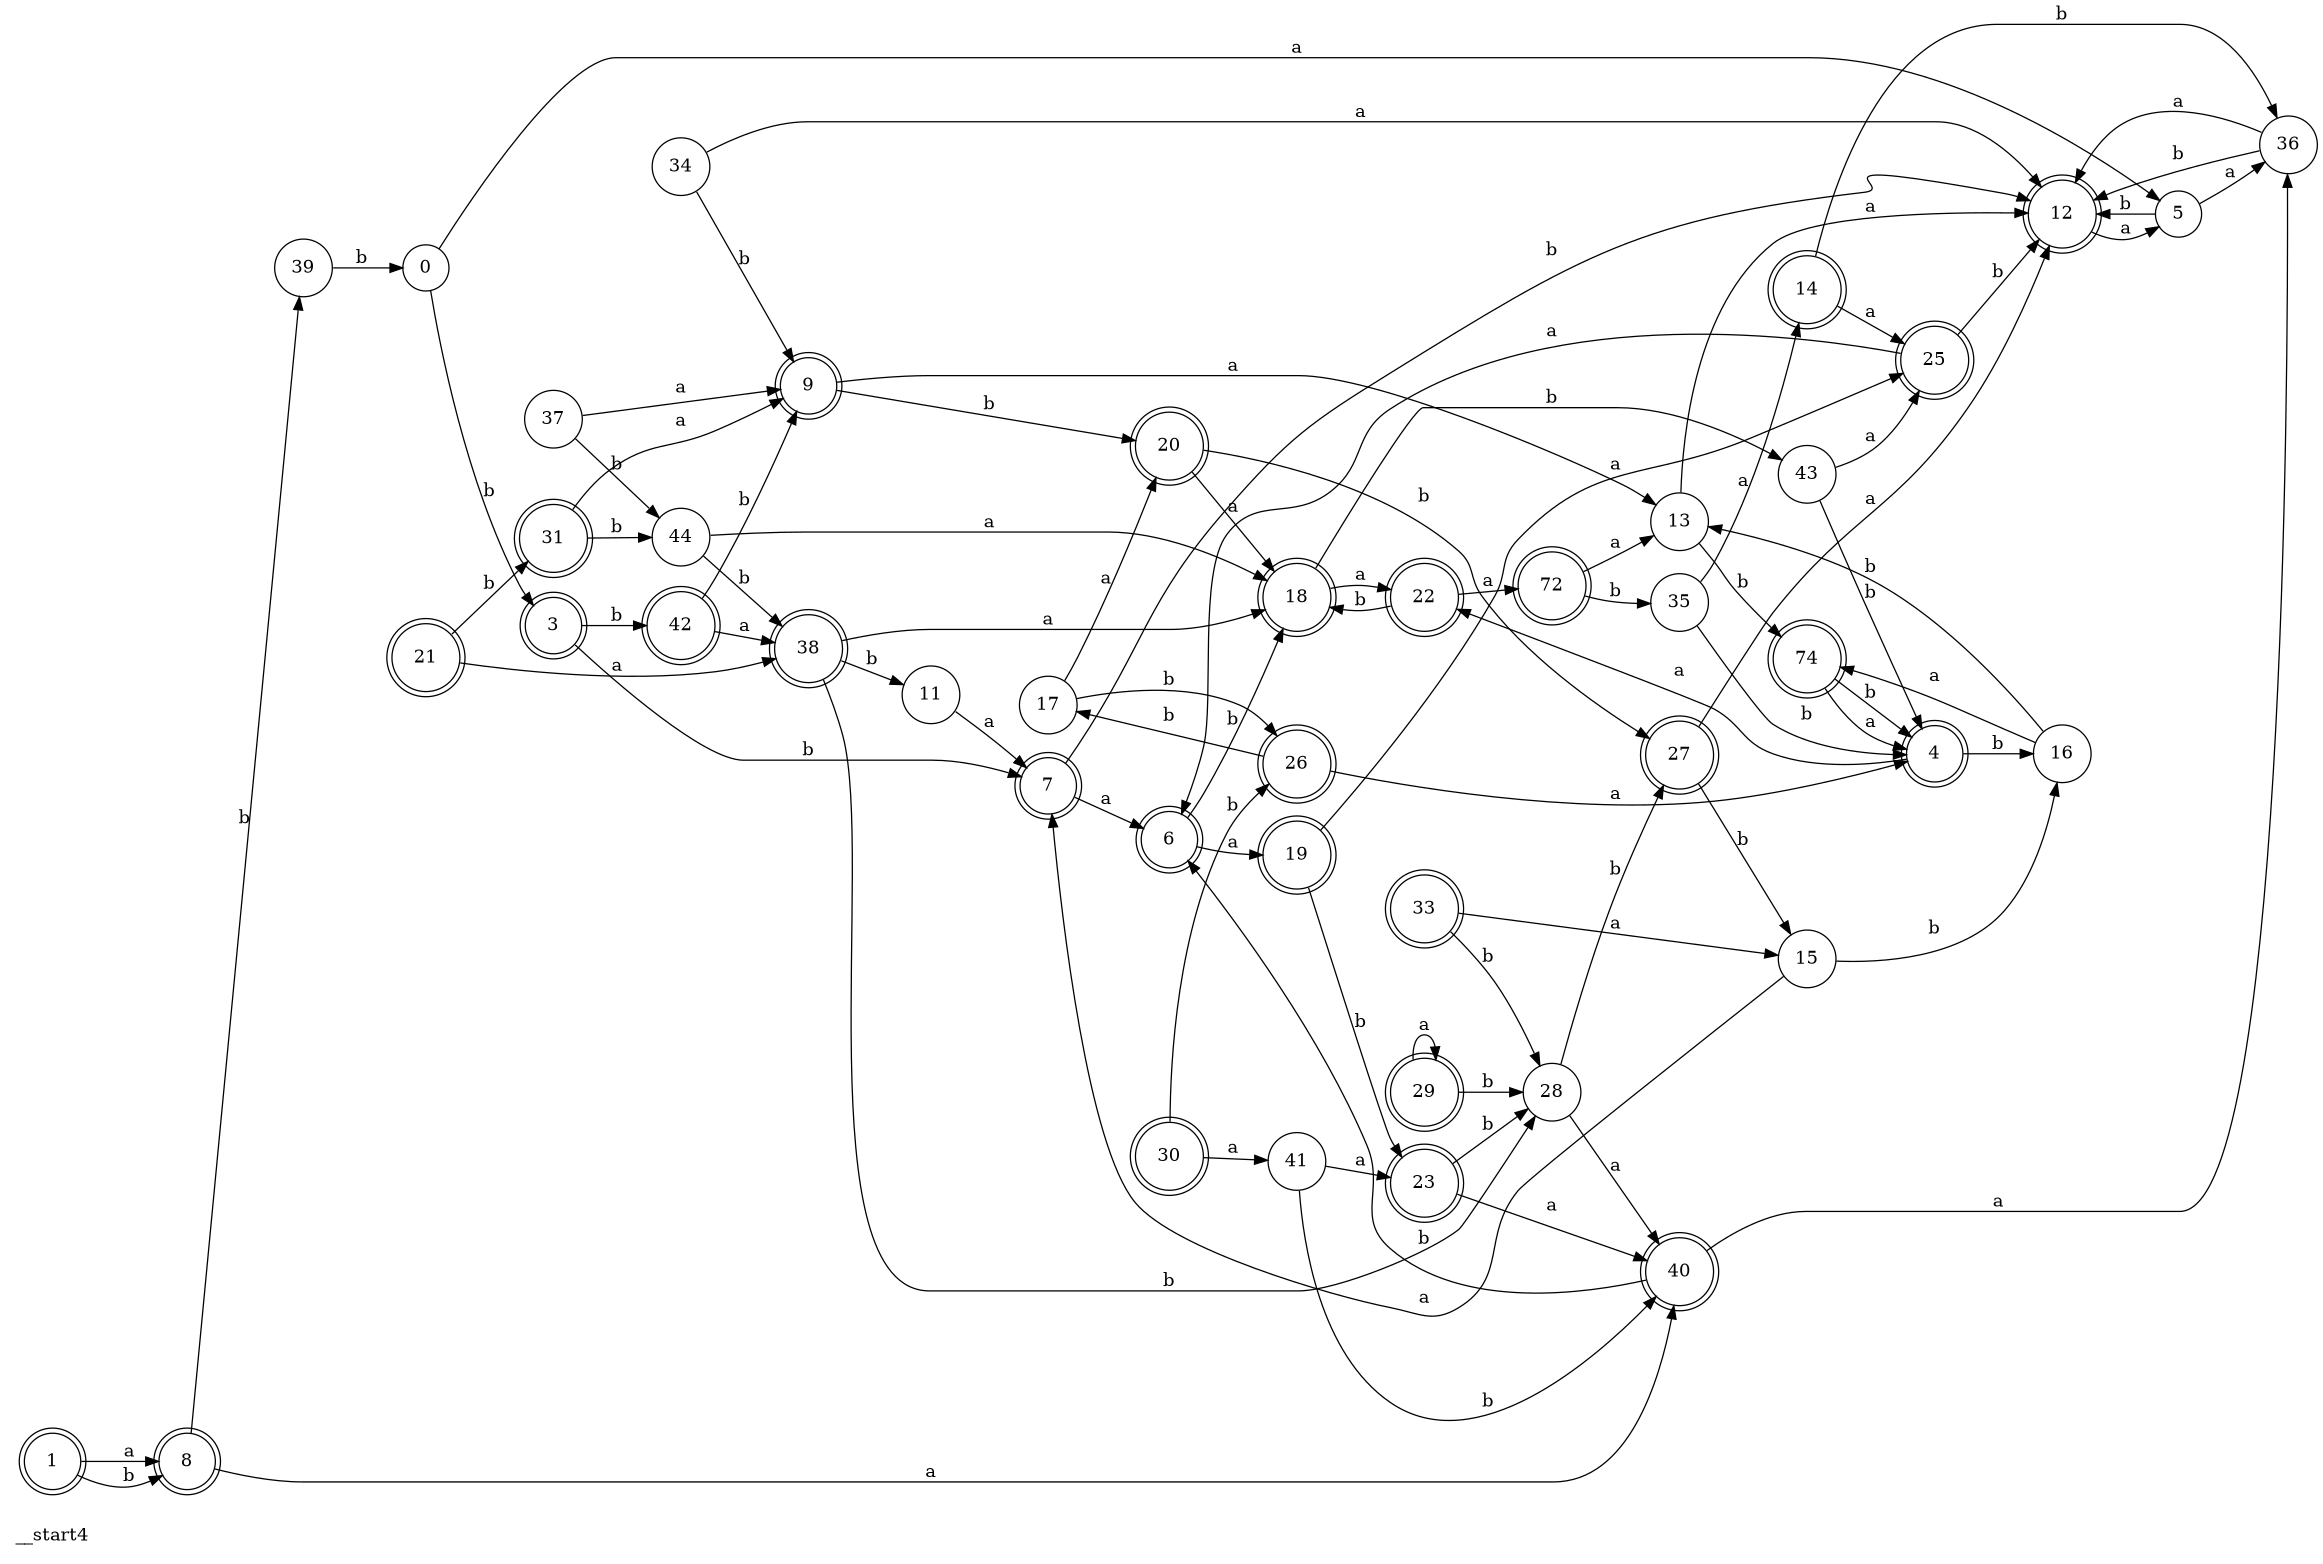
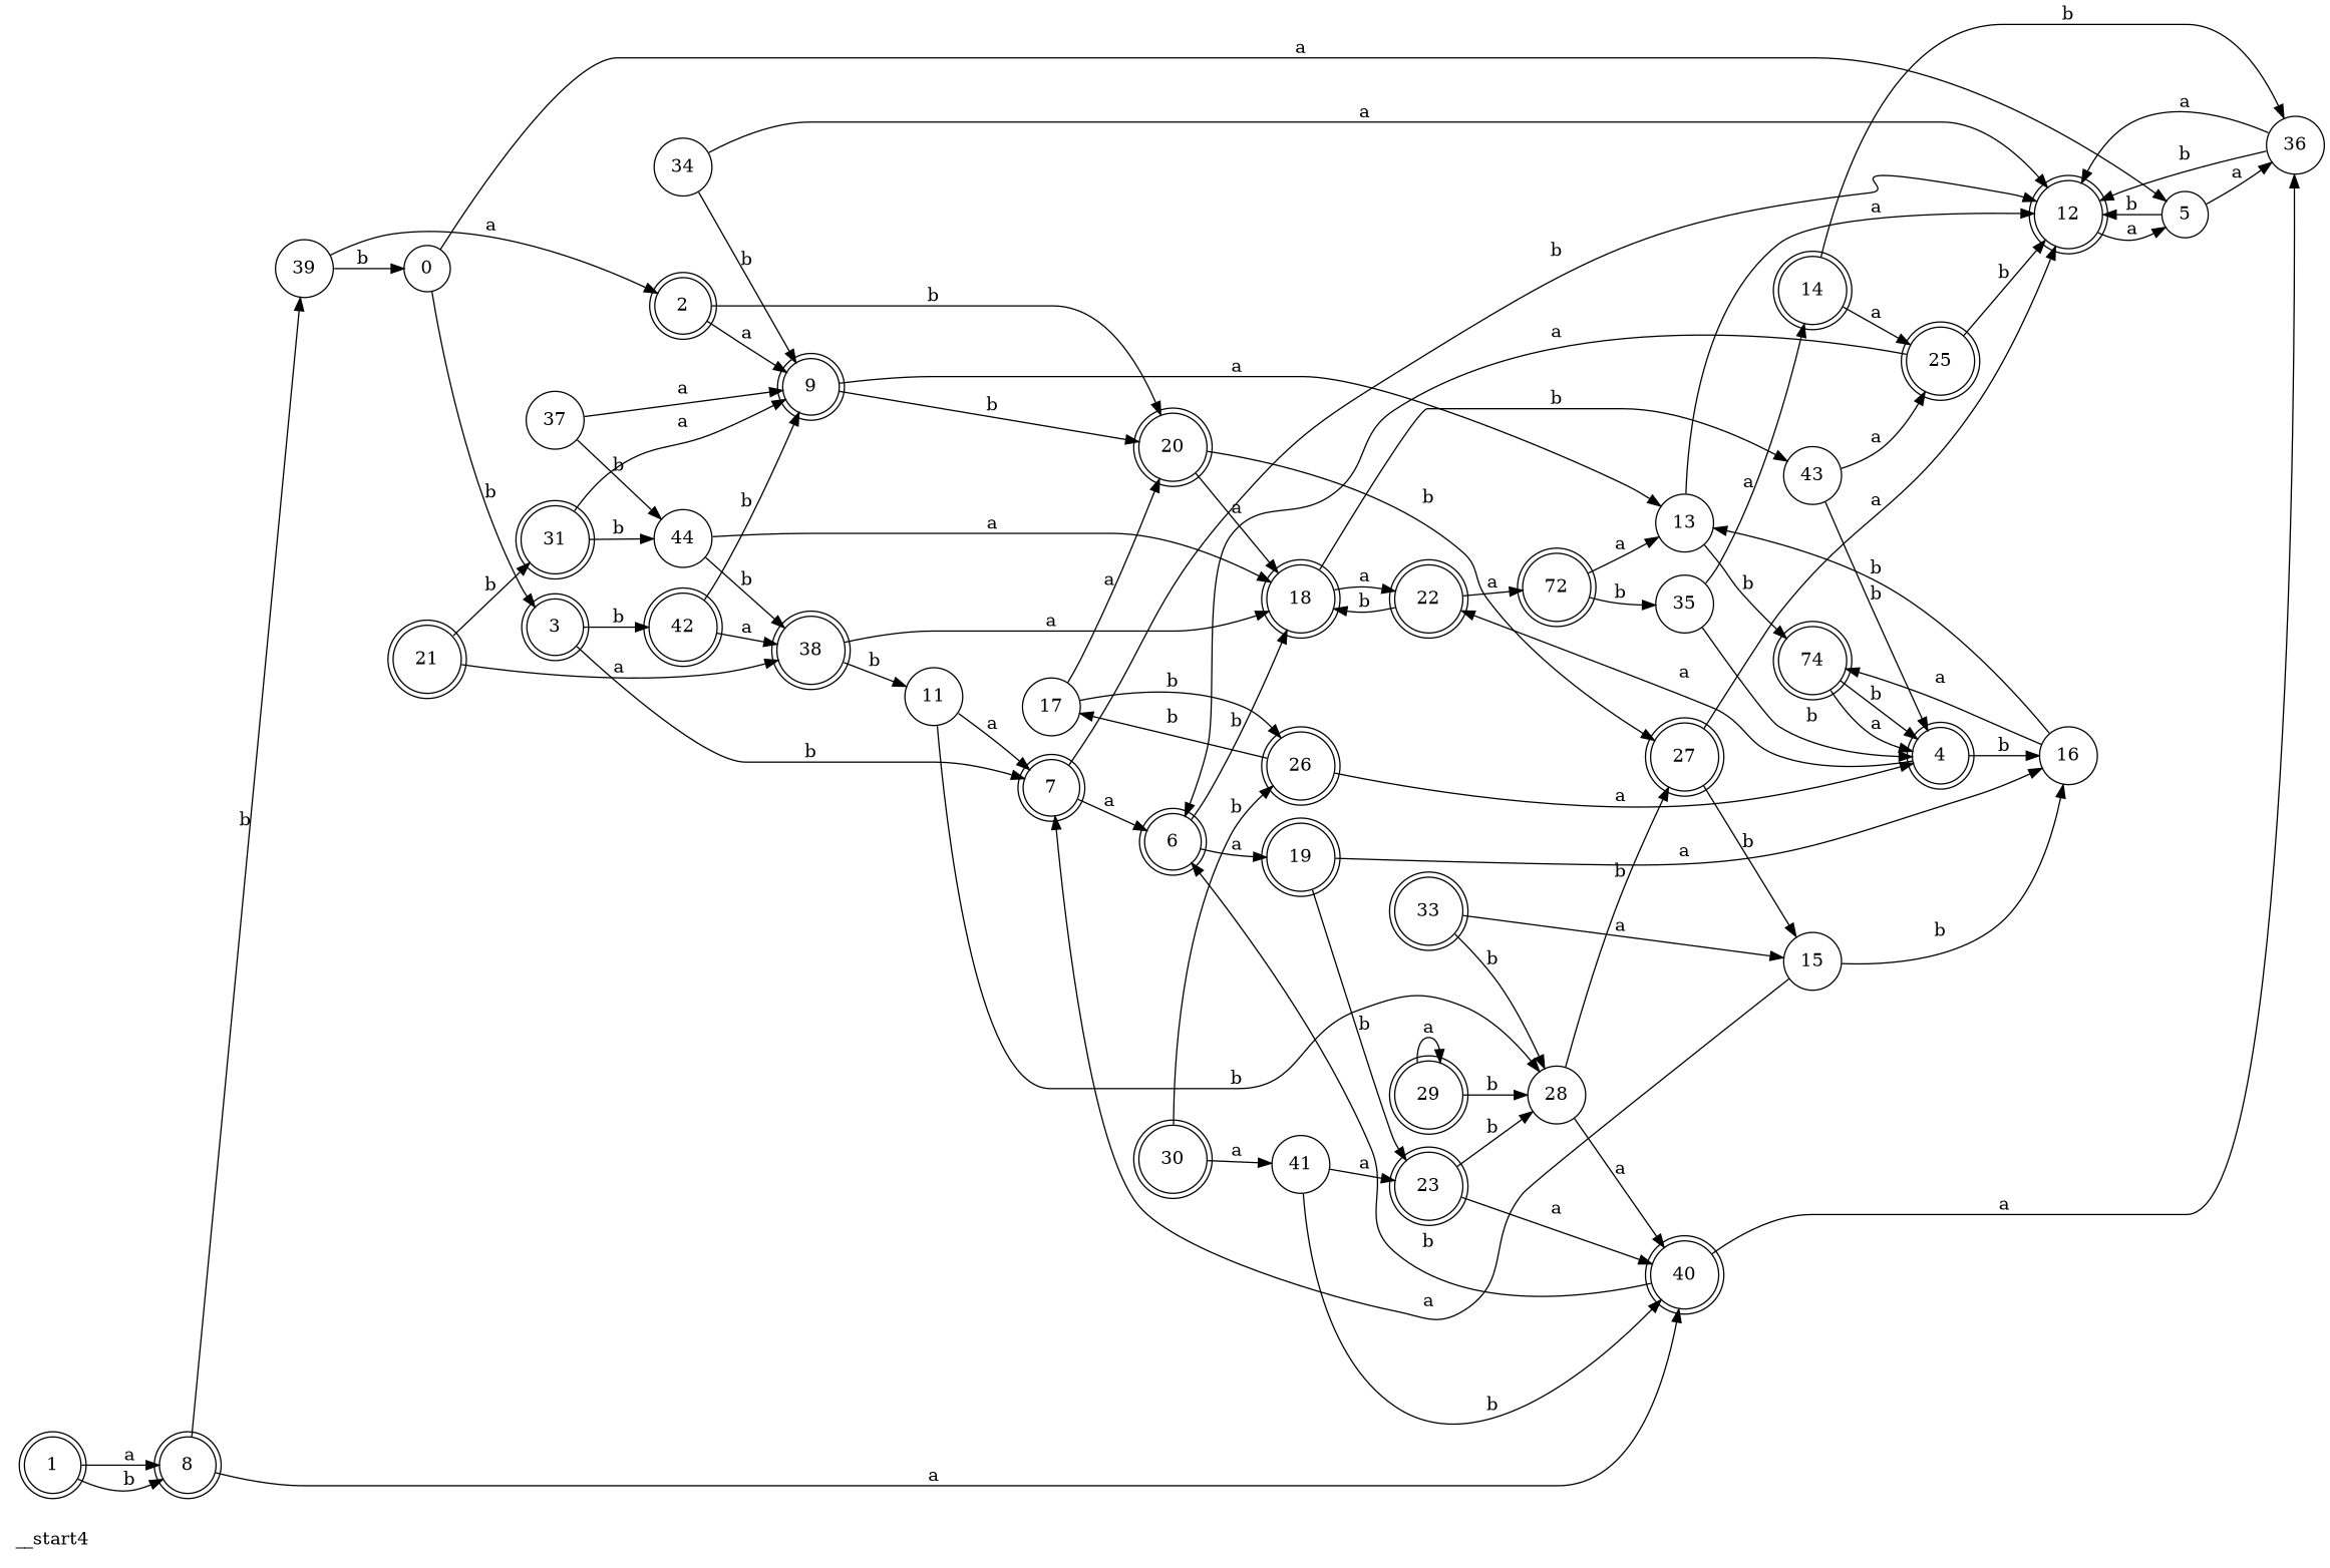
  digraph {
    rankdir=LR
    node [shape=doublecircle color=black fillcolor=white style="rounded,filled"]
    n1 [label=__start4 shape=none color="" fillcolor="" style=""]
    n2 [label=0 shape=circle style=filled]
    n3 [label=3]
    n4 [label=5 shape=circle style=filled]
    n5 [label=7]
    n6 [label=42]
    n7 [label=12]
    n8 [label=36 shape=circle style=filled]
    n9 [label=1]
    n10 [label=8]
    n11 [label=39 shape=circle style=filled]
    n12 [label=40]
+   n13 [label=2]
    n14 [label=9]
    n15 [label=20]
    n16 [label=13 shape=circle style=filled]
    n17 [label=18]
    n18 [label=27]
    n19 [label=6]
    n20 [label=38]
    n21 [label=4]
    n22 [label=16 shape=circle style=filled]
    n23 [label=22]
    n24 [label=74]
    n25 [label=72]
    n26 [label=19]
    n27 [label=43 shape=circle style=filled]
    n28 [label=23]
    n29 [label=11 shape=circle style=filled]
    n30 [label=28 shape=circle style=filled]
    n31 [label=25]
    n32 [label=14]
    n33 [label=15 shape=circle style=filled]
    n34 [label=17 shape=circle style=filled]
    n35 [label=26]
    n36 [label=21]
    n37 [label=31]
    n38 [label=44 shape=circle style=filled]
    n39 [label=35 shape=circle style=filled]
    n40 [label=29]
    n41 [label=30]
    n42 [label=41 shape=circle style=filled]
    n43 [label=33]
    n44 [label=34 shape=circle style=filled]
    n45 [label=37 shape=circle style=filled]
    n2 -> n3 [label=b]
    n2 -> n4 [label=a]
    n3 -> n5 [label=b]
    n3 -> n6 [label=b]
    n4 -> n7 [label=b]
    n4 -> n8 [label=a]
    n5 -> n7 [label=b]
    n5 -> n19 [label=a]
    n6 -> n14 [label=b]
    n6 -> n20 [label=a]
    n7 -> n4 [label=a]
    n8 -> n7 [label=a]
    n8 -> n7 [label=b]
    n9 -> n10 [label=a]
    n9 -> n10 [label=b]
    n10 -> n11 [label=b]
    n10 -> n12 [label=a]
    n11 -> n2 [label=b]
+   n11 -> n13 [label=a]
    n12 -> n8 [label=a]
    n12 -> n19 [label=b]
+   n13 -> n14 [label=a]
+   n13 -> n15 [label=b]
    n14 -> n15 [label=b]
    n14 -> n16 [label=a]
    n15 -> n17 [label=a]
    n15 -> n18 [label=b]
    n16 -> n7 [label=a]
    n16 -> n24 [label=b]
    n17 -> n23 [label=a]
    n17 -> n27 [label=b]
    n18 -> n7 [label=a]
    n18 -> n33 [label=b]
    n19 -> n17 [label=b]
    n19 -> n26 [label=a]
    n20 -> n17 [label=a]
    n20 -> n29 [label=b]
    n21 -> n22 [label=b]
    n21 -> n23 [label=a]
    n22 -> n16 [label=b]
    n22 -> n24 [label=a]
    n23 -> n17 [label=b]
    n23 -> n25 [label=a]
    n24 -> n21 [label=a]
    n24 -> n21 [label=b]
    n25 -> n16 [label=a]
    n25 -> n39 [label=b]
-   n26 -> n31 [label=a]
+   n26 -> n22 [label=a]
    n26 -> n28 [label=b]
    n27 -> n21 [label=b]
    n27 -> n31 [label=a]
    n28 -> n12 [label=a]
    n28 -> n30 [label=b]
    n29 -> n5 [label=a]
-   n20 -> n30 [label=b]
+   n29 -> n30 [label=b]
    n30 -> n12 [label=a]
    n30 -> n18 [label=b]
    n31 -> n7 [label=b]
    n31 -> n19 [label=a]
    n32 -> n8 [label=b]
    n32 -> n31 [label=a]
    n33 -> n5 [label=a]
    n33 -> n22 [label=b]
    n34 -> n15 [label=a]
    n34 -> n35 [label=b]
    n35 -> n21 [label=a]
    n35 -> n34 [label=b]
    n36 -> n20 [label=a]
    n36 -> n37 [label=b]
    n37 -> n14 [label=a]
    n37 -> n38 [label=b]
    n38 -> n17 [label=a]
    n38 -> n20 [label=b]
    n39 -> n21 [label=b]
    n39 -> n32 [label=a]
    n40 -> n30 [label=b]
    n40 -> n40 [label=a]
    n41 -> n35 [label=b]
    n41 -> n42 [label=a]
    n42 -> n12 [label=b]
    n42 -> n28 [label=a]
    n43 -> n30 [label=b]
    n43 -> n33 [label=a]
    n44 -> n7 [label=a]
    n44 -> n14 [label=b]
    n45 -> n14 [label=a]
    n45 -> n38 [label=b]
  }
